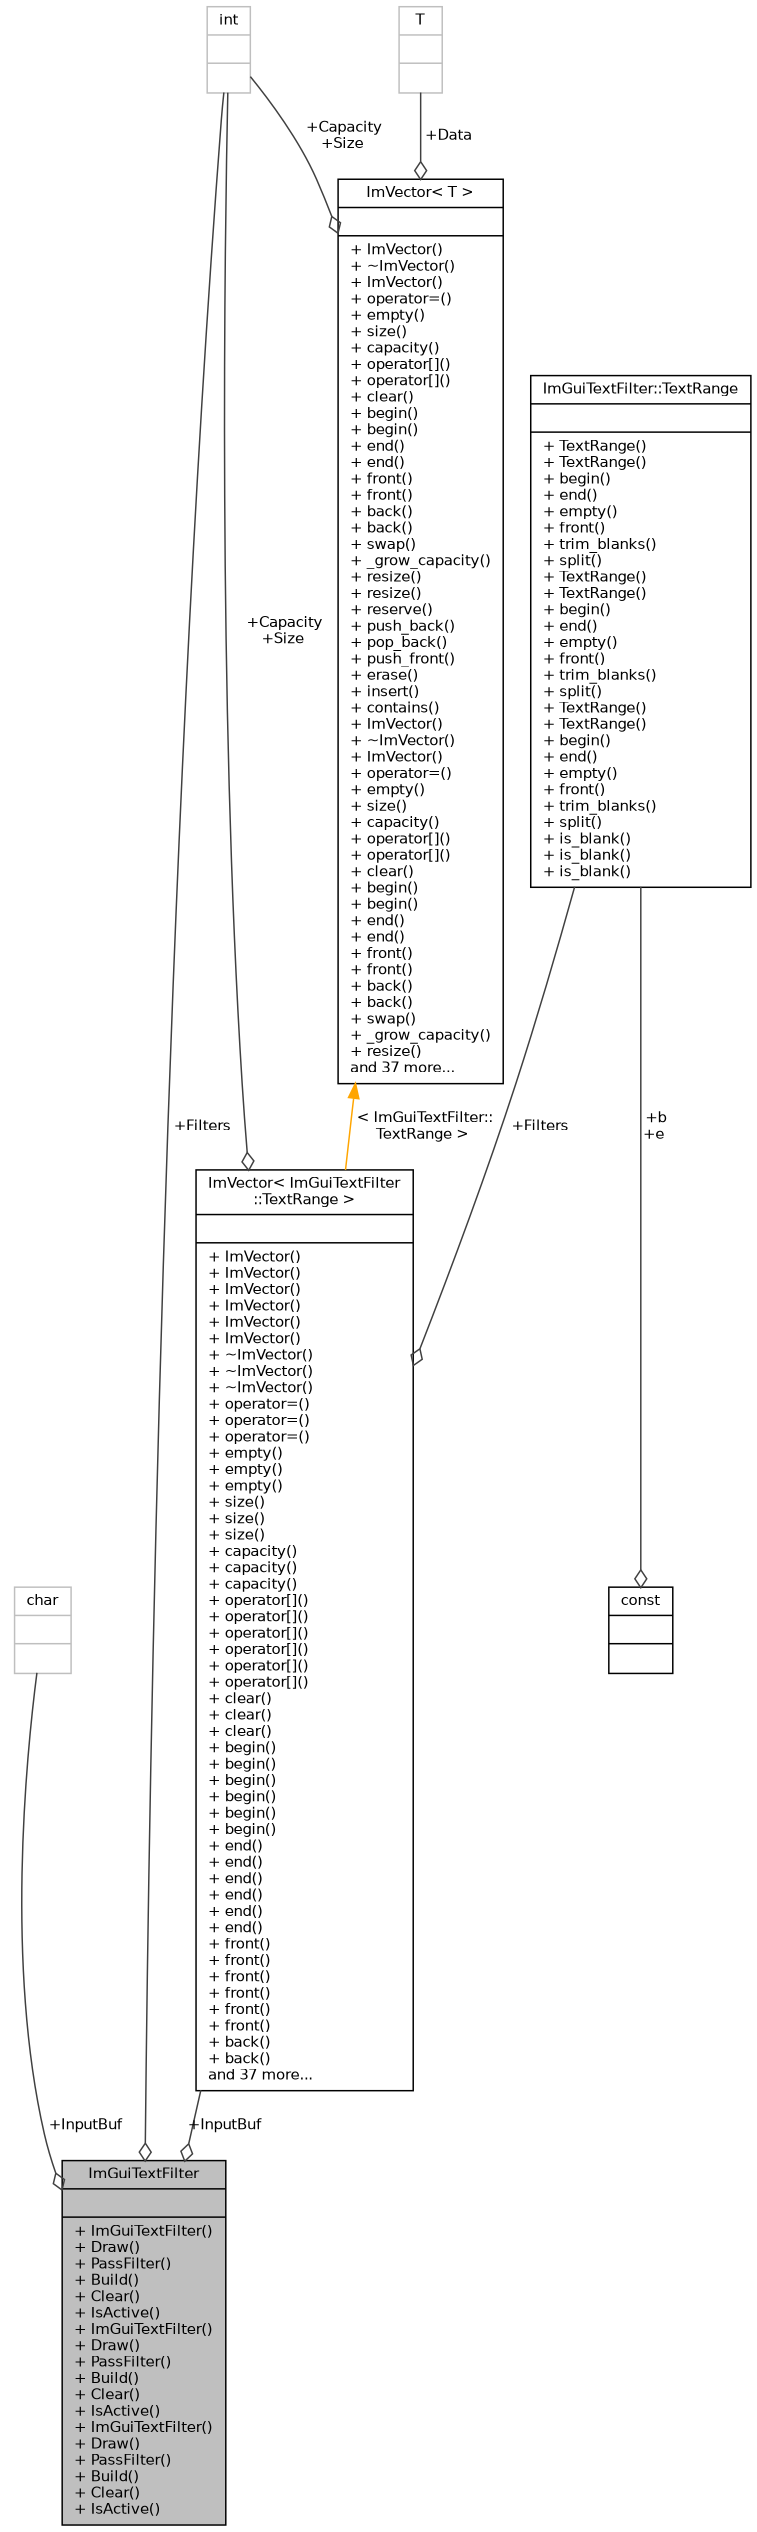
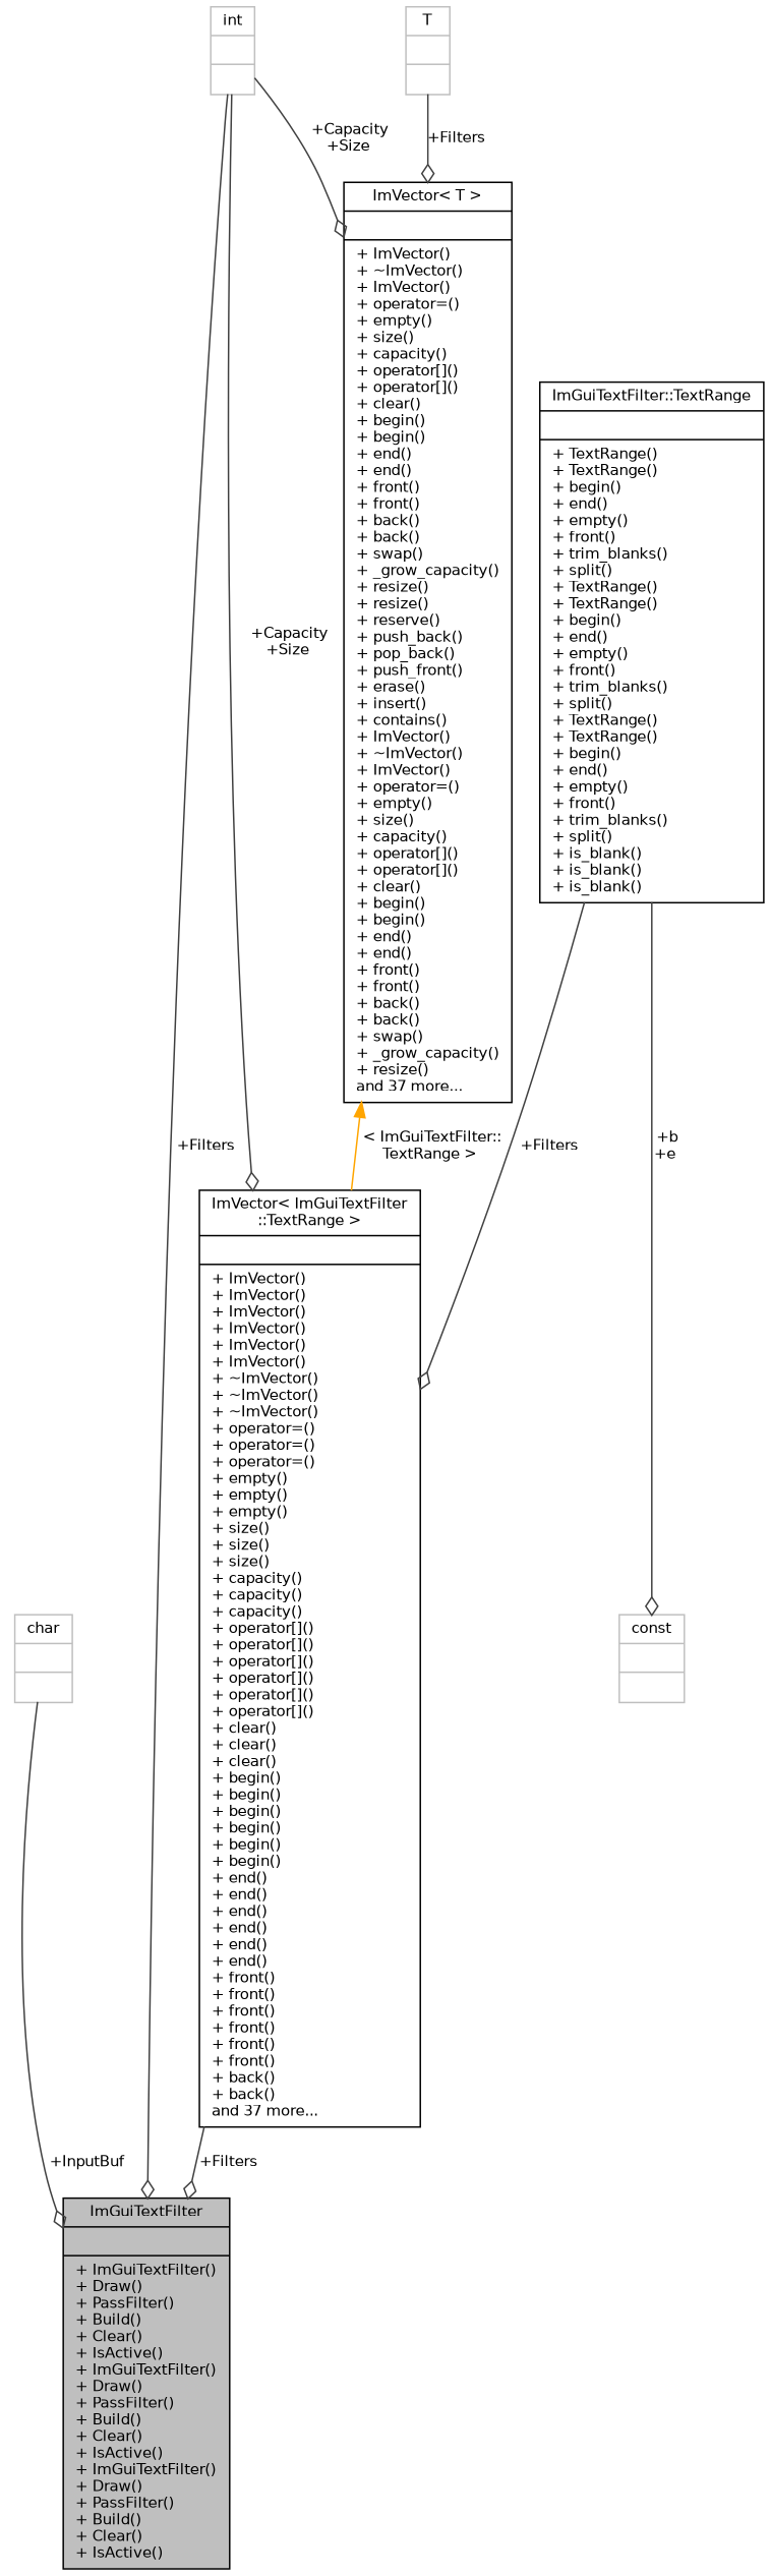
  digraph {
    node [color=black fontname=Helvetica fontsize=10 shape=record]
    edge [arrowhead=odiamond color=grey25 fontname=Helvetica fontsize=10 labelfontname=Helvetica labelfontsize=10 style=solid]
    n1 [fillcolor=grey75 fontcolor=black height=0.2 label="{ImGuiTextFilter\n||+ ImGuiTextFilter()\l+ Draw()\l+ PassFilter()\l+ Build()\l+ Clear()\l+ IsActive()\l+ ImGuiTextFilter()\l+ Draw()\l+ PassFilter()\l+ Build()\l+ Clear()\l+ IsActive()\l+ ImGuiTextFilter()\l+ Draw()\l+ PassFilter()\l+ Build()\l+ Clear()\l+ IsActive()\l}" style=filled width=0.4]
    n2 [color=grey75 height=0.2 label="{char\n||}" width=0.4]
    n3 [height=0.2 label="{ImVector\< ImGuiTextFilter\l::TextRange \>\n||+ ImVector()\l+ ImVector()\l+ ImVector()\l+ ImVector()\l+ ImVector()\l+ ImVector()\l+ ~ImVector()\l+ ~ImVector()\l+ ~ImVector()\l+ operator=()\l+ operator=()\l+ operator=()\l+ empty()\l+ empty()\l+ empty()\l+ size()\l+ size()\l+ size()\l+ capacity()\l+ capacity()\l+ capacity()\l+ operator[]()\l+ operator[]()\l+ operator[]()\l+ operator[]()\l+ operator[]()\l+ operator[]()\l+ clear()\l+ clear()\l+ clear()\l+ begin()\l+ begin()\l+ begin()\l+ begin()\l+ begin()\l+ begin()\l+ end()\l+ end()\l+ end()\l+ end()\l+ end()\l+ end()\l+ front()\l+ front()\l+ front()\l+ front()\l+ front()\l+ front()\l+ back()\l+ back()\land 37 more...\l}" width=0.4]
    n4 [color=grey75 height=0.2 label="{int\n||}" width=0.4]
    n5 [height=0.2 label="{ImVector\< T \>\n||+ ImVector()\l+ ~ImVector()\l+ ImVector()\l+ operator=()\l+ empty()\l+ size()\l+ capacity()\l+ operator[]()\l+ operator[]()\l+ clear()\l+ begin()\l+ begin()\l+ end()\l+ end()\l+ front()\l+ front()\l+ back()\l+ back()\l+ swap()\l+ _grow_capacity()\l+ resize()\l+ resize()\l+ reserve()\l+ push_back()\l+ pop_back()\l+ push_front()\l+ erase()\l+ insert()\l+ contains()\l+ ImVector()\l+ ~ImVector()\l+ ImVector()\l+ operator=()\l+ empty()\l+ size()\l+ capacity()\l+ operator[]()\l+ operator[]()\l+ clear()\l+ begin()\l+ begin()\l+ end()\l+ end()\l+ front()\l+ front()\l+ back()\l+ back()\l+ swap()\l+ _grow_capacity()\l+ resize()\land 37 more...\l}" width=0.4]
    n6 [height=0.2 label="{ImGuiTextFilter::TextRange\n||+ TextRange()\l+ TextRange()\l+ begin()\l+ end()\l+ empty()\l+ front()\l+ trim_blanks()\l+ split()\l+ TextRange()\l+ TextRange()\l+ begin()\l+ end()\l+ empty()\l+ front()\l+ trim_blanks()\l+ split()\l+ TextRange()\l+ TextRange()\l+ begin()\l+ end()\l+ empty()\l+ front()\l+ trim_blanks()\l+ split()\l+ is_blank()\l+ is_blank()\l+ is_blank()\l}" width=0.4]
-   n7 [height=0.2 label="{const\n||}" width=0.4]
+   n7 [color=grey75 height=0.2 label="{const\n||}" width=0.4]
    n8 [color=grey75 height=0.2 label="{T\n||}" width=0.4]
    n2 -> n1 [label=" +InputBuf"]
-   n3 -> n1 [label=" +InputBuf"]
+   n3 -> n1 [label=" +Filters"]
    n4 -> n1 [label=" +Filters"]
    n4 -> n3 [label=" +Capacity\n+Size"]
    n4 -> n5 [label=" +Capacity\n+Size"]
    n5 -> n3 [color=orange dir=back label=" \< ImGuiTextFilter::\lTextRange \>" arrowhead=""]
    n6 -> n3 [label=" +Filters"]
    n6 -> n7 [label=" +b\n+e"]
-   n8 -> n5 [label=" +Data"]
+   n8 -> n5 [label=" +Filters"]
  }
